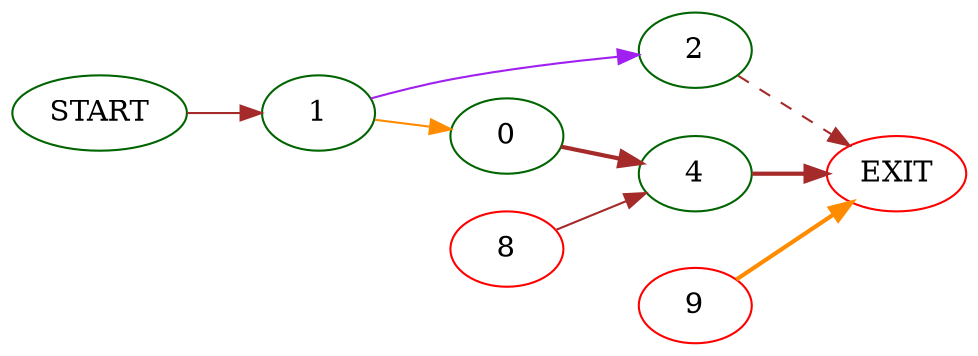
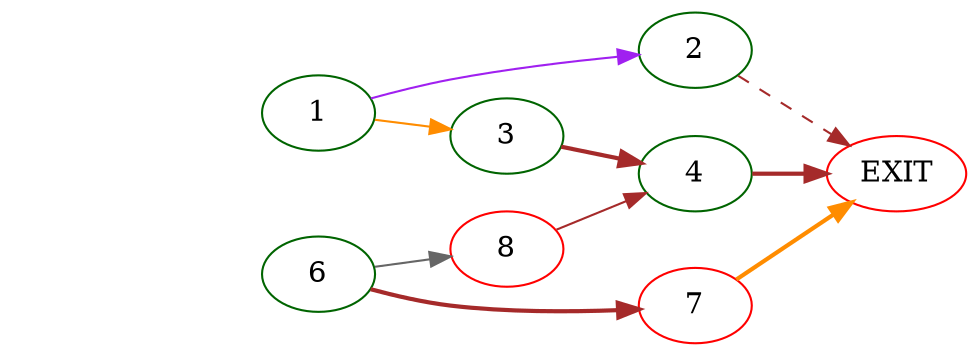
  digraph {
    rankdir=LR
    node [color=darkgreen]
    edge [color=brown style=solid]
-   n1 [label=START]
    1
    2
-   3 [label=0]
+   3
    n5 [color=red label=EXIT]
    4
-   7 [color=red label=9]
+   7 [color=red]
+   6
    8 [color=red]
-   n1 -> 1
    1 -> 2 [color=purple]
    1 -> 3 [color=darkorange]
    2 -> n5 [style=dashed]
    3 -> 4 [style=bold]
    4 -> n5 [style=bold]
    7 -> n5 [color=darkorange style=bold]
+   6 -> 7 [style=bold]
+   6 -> 8 [color=gray40]
    8 -> 4
  }
